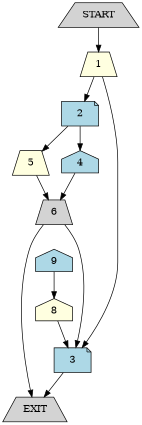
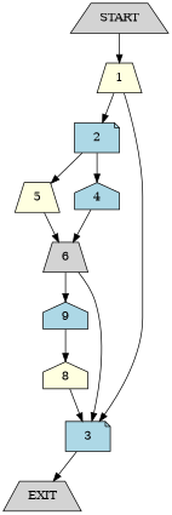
  digraph {
    node [fillcolor=lightblue shape=trapezium style=filled]
    n1 [fillcolor=lightgrey label=START]
    1 [fillcolor=lightyellow]
    2 [shape=note]
    3 [shape=note]
    n5 [fillcolor=lightgrey label=EXIT]
    4 [shape=house]
    5 [fillcolor=lightyellow]
    6 [fillcolor=lightgrey]
    n9 [label=9 shape=house]
    8 [fillcolor=lightyellow shape=house]
    n1 -> 1
    1 -> 2
    1 -> 3
    2 -> 4
    2 -> 5
    3 -> n5
    4 -> 6
    5 -> 6
    6 -> 3
-   6 -> n5
+   6 -> n9
    n9 -> 8
    8 -> 3
  }
